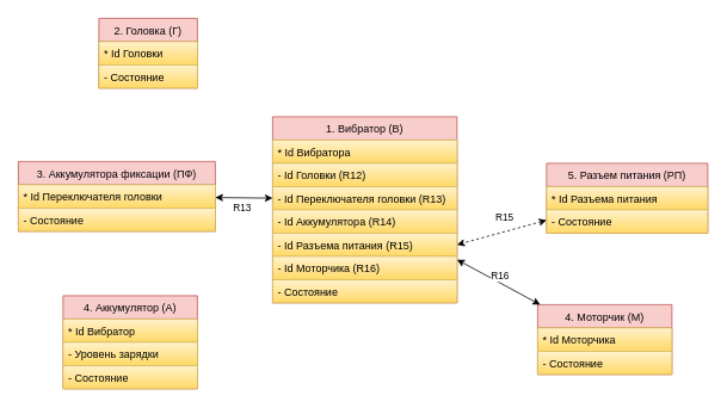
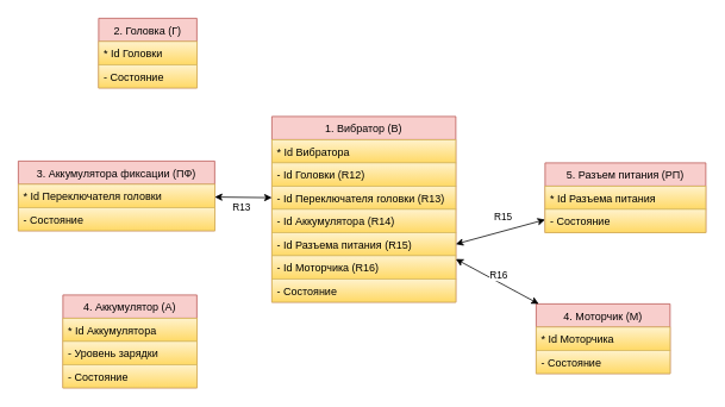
  <mxCell id="0" />
  <mxCell id="1" parent="0" />
  <mxCell id="2" value="1. Вибратор (В)" style="swimlane;fontStyle=0;childLayout=stackLayout;horizontal=1;startSize=26;fillColor=#f8cecc;horizontalStack=0;resizeParent=1;resizeParentMax=0;resizeLast=0;collapsible=1;marginBottom=0;strokeColor=#b85450;" parent="1" vertex="1"><mxGeometry x="304" y="130" width="206" height="208" as="geometry" /></mxCell>
  <mxCell id="3" value="* Id Вибратора" style="text;strokeColor=#d6b656;fillColor=#fff2cc;align=left;verticalAlign=top;spacingLeft=4;spacingRight=4;overflow=hidden;rotatable=0;points=[[0,0.5],[1,0.5]];portConstraint=eastwest;gradientColor=#ffd966;" parent="2" vertex="1"><mxGeometry y="26" width="206" height="26" as="geometry" /></mxCell>
  <mxCell id="4" value="- Id Головки (R12)" style="text;strokeColor=#d6b656;fillColor=#fff2cc;align=left;verticalAlign=top;spacingLeft=4;spacingRight=4;overflow=hidden;rotatable=0;points=[[0,0.5],[1,0.5]];portConstraint=eastwest;gradientColor=#ffd966;" parent="2" vertex="1"><mxGeometry y="52" width="206" height="26" as="geometry" /></mxCell>
  <mxCell id="5" value="- Id Переключателя головки (R13)" style="text;strokeColor=#d6b656;fillColor=#fff2cc;align=left;verticalAlign=top;spacingLeft=4;spacingRight=4;overflow=hidden;rotatable=0;points=[[0,0.5],[1,0.5]];portConstraint=eastwest;gradientColor=#ffd966;" parent="2" vertex="1"><mxGeometry y="78" width="206" height="26" as="geometry" /></mxCell>
  <mxCell id="6" value="- Id Аккумулятора (R14)" style="text;strokeColor=#d6b656;fillColor=#fff2cc;align=left;verticalAlign=top;spacingLeft=4;spacingRight=4;overflow=hidden;rotatable=0;points=[[0,0.5],[1,0.5]];portConstraint=eastwest;gradientColor=#ffd966;" parent="2" vertex="1"><mxGeometry y="104" width="206" height="26" as="geometry" /></mxCell>
  <mxCell id="7" value="- Id Разъема питания (R15)" style="text;strokeColor=#d6b656;fillColor=#fff2cc;align=left;verticalAlign=top;spacingLeft=4;spacingRight=4;overflow=hidden;rotatable=0;points=[[0,0.5],[1,0.5]];portConstraint=eastwest;gradientColor=#ffd966;" parent="2" vertex="1"><mxGeometry y="130" width="206" height="26" as="geometry" /></mxCell>
  <mxCell id="8" value="- Id Моторчика (R16)" style="text;strokeColor=#d6b656;fillColor=#fff2cc;align=left;verticalAlign=top;spacingLeft=4;spacingRight=4;overflow=hidden;rotatable=0;points=[[0,0.5],[1,0.5]];portConstraint=eastwest;gradientColor=#ffd966;" parent="2" vertex="1"><mxGeometry y="156" width="206" height="26" as="geometry" /></mxCell>
  <mxCell id="9" value="- Состояние" style="text;strokeColor=#d6b656;fillColor=#fff2cc;align=left;verticalAlign=top;spacingLeft=4;spacingRight=4;overflow=hidden;rotatable=0;points=[[0,0.5],[1,0.5]];portConstraint=eastwest;gradientColor=#ffd966;" parent="2" vertex="1"><mxGeometry y="182" width="206" height="26" as="geometry" /></mxCell>
  <mxCell id="10" value="2. Головка (Г)" style="swimlane;fontStyle=0;childLayout=stackLayout;horizontal=1;startSize=26;fillColor=#f8cecc;horizontalStack=0;resizeParent=1;resizeParentMax=0;resizeLast=0;collapsible=1;marginBottom=0;strokeColor=#b85450;" parent="1" vertex="1"><mxGeometry x="110" y="20" width="110" height="78" as="geometry" /></mxCell>
  <mxCell id="11" value="* Id Головки" style="text;strokeColor=#d6b656;fillColor=#fff2cc;align=left;verticalAlign=top;spacingLeft=4;spacingRight=4;overflow=hidden;rotatable=0;points=[[0,0.5],[1,0.5]];portConstraint=eastwest;gradientColor=#ffd966;" parent="10" vertex="1"><mxGeometry y="26" width="110" height="26" as="geometry" /></mxCell>
  <mxCell id="12" value="- Состояние" style="text;strokeColor=#d6b656;fillColor=#fff2cc;align=left;verticalAlign=top;spacingLeft=4;spacingRight=4;overflow=hidden;rotatable=0;points=[[0,0.5],[1,0.5]];portConstraint=eastwest;gradientColor=#ffd966;" parent="10" vertex="1"><mxGeometry y="52" width="110" height="26" as="geometry" /></mxCell>
  <mxCell id="13" value="3. Аккумулятора фиксации (ПФ)" style="swimlane;fontStyle=0;childLayout=stackLayout;horizontal=1;startSize=26;fillColor=#f8cecc;horizontalStack=0;resizeParent=1;resizeParentMax=0;resizeLast=0;collapsible=1;marginBottom=0;strokeColor=#b85450;" parent="1" vertex="1"><mxGeometry x="20" y="180" width="220" height="78" as="geometry" /></mxCell>
  <mxCell id="14" value="* Id Переключателя головки&#10;&#10;&#10;" style="text;strokeColor=#d6b656;fillColor=#fff2cc;align=left;verticalAlign=top;spacingLeft=4;spacingRight=4;overflow=hidden;rotatable=0;points=[[0,0.5],[1,0.5]];portConstraint=eastwest;gradientColor=#ffd966;" parent="13" vertex="1"><mxGeometry y="26" width="220" height="26" as="geometry" /></mxCell>
  <mxCell id="15" value="- Состояние" style="text;strokeColor=#d6b656;fillColor=#fff2cc;align=left;verticalAlign=top;spacingLeft=4;spacingRight=4;overflow=hidden;rotatable=0;points=[[0,0.5],[1,0.5]];portConstraint=eastwest;gradientColor=#ffd966;" parent="13" vertex="1"><mxGeometry y="52" width="220" height="26" as="geometry" /></mxCell>
  <mxCell id="16" style="edgeStyle=orthogonalEdgeStyle;rounded=0;orthogonalLoop=1;jettySize=auto;html=1;exitX=1;exitY=0.5;exitDx=0;exitDy=0;" parent="13" source="14" target="14" edge="1"><mxGeometry relative="1" as="geometry" /></mxCell>
  <mxCell id="17" value="4. Аккумулятор (А)" style="swimlane;fontStyle=0;childLayout=stackLayout;horizontal=1;startSize=26;fillColor=#f8cecc;horizontalStack=0;resizeParent=1;resizeParentMax=0;resizeLast=0;collapsible=1;marginBottom=0;strokeColor=#b85450;" parent="1" vertex="1"><mxGeometry x="70" y="330" width="150" height="104" as="geometry"><mxRectangle x="650" y="290" width="130" height="26" as="alternateBounds" /></mxGeometry></mxCell>
- <mxCell id="18" value="* Id Вибратор" style="text;strokeColor=#d6b656;fillColor=#fff2cc;align=left;verticalAlign=top;spacingLeft=4;spacingRight=4;overflow=hidden;rotatable=0;points=[[0,0.5],[1,0.5]];portConstraint=eastwest;gradientColor=#ffd966;" parent="17" vertex="1"><mxGeometry y="26" width="150" height="26" as="geometry" /></mxCell>
+ <mxCell id="18" value="* Id Аккумулятора" style="text;strokeColor=#d6b656;fillColor=#fff2cc;align=left;verticalAlign=top;spacingLeft=4;spacingRight=4;overflow=hidden;rotatable=0;points=[[0,0.5],[1,0.5]];portConstraint=eastwest;gradientColor=#ffd966;" parent="17" vertex="1"><mxGeometry y="26" width="150" height="26" as="geometry" /></mxCell>
  <mxCell id="19" value="- Уровень зарядки    " style="text;strokeColor=#d6b656;fillColor=#fff2cc;align=left;verticalAlign=top;spacingLeft=4;spacingRight=4;overflow=hidden;rotatable=0;points=[[0,0.5],[1,0.5]];portConstraint=eastwest;gradientColor=#ffd966;" parent="17" vertex="1"><mxGeometry y="52" width="150" height="26" as="geometry" /></mxCell>
  <mxCell id="20" value="- Состояние" style="text;strokeColor=#d6b656;fillColor=#fff2cc;align=left;verticalAlign=top;spacingLeft=4;spacingRight=4;overflow=hidden;rotatable=0;points=[[0,0.5],[1,0.5]];portConstraint=eastwest;gradientColor=#ffd966;" parent="17" vertex="1"><mxGeometry y="78" width="150" height="26" as="geometry" /></mxCell>
  <mxCell id="21" value="" style="endArrow=classic;startArrow=classic;html=1;entryX=0;entryY=0.5;entryDx=0;entryDy=0;" parent="1" source="13" target="5" edge="1"><mxGeometry width="50" height="50" relative="1" as="geometry"><mxPoint x="410" y="420" as="sourcePoint" /><mxPoint x="324" y="254" as="targetPoint" /></mxGeometry></mxCell>
  <mxCell id="22" value="R13" style="edgeLabel;html=1;align=center;verticalAlign=middle;resizable=0;points=[];" parent="21" vertex="1" connectable="0"><mxGeometry x="0.518" y="-5" relative="1" as="geometry"><mxPoint x="-19" y="6" as="offset" /></mxGeometry></mxCell>
  <mxCell id="23" value="5. Разъем питания (РП)" style="swimlane;fontStyle=0;childLayout=stackLayout;horizontal=1;startSize=26;fillColor=#f8cecc;horizontalStack=0;resizeParent=1;resizeParentMax=0;resizeLast=0;collapsible=1;marginBottom=0;strokeColor=#b85450;" parent="1" vertex="1"><mxGeometry x="610" y="182" width="180" height="78" as="geometry"><mxRectangle x="650" y="290" width="130" height="26" as="alternateBounds" /></mxGeometry></mxCell>
  <mxCell id="24" value="* Id Разъема питания " style="text;strokeColor=#d6b656;fillColor=#fff2cc;align=left;verticalAlign=top;spacingLeft=4;spacingRight=4;overflow=hidden;rotatable=0;points=[[0,0.5],[1,0.5]];portConstraint=eastwest;gradientColor=#ffd966;" parent="23" vertex="1"><mxGeometry y="26" width="180" height="26" as="geometry" /></mxCell>
  <mxCell id="25" value="- Состояние" style="text;strokeColor=#d6b656;fillColor=#fff2cc;align=left;verticalAlign=top;spacingLeft=4;spacingRight=4;overflow=hidden;rotatable=0;points=[[0,0.5],[1,0.5]];portConstraint=eastwest;gradientColor=#ffd966;" parent="23" vertex="1"><mxGeometry y="52" width="180" height="26" as="geometry" /></mxCell>
- <mxCell id="26" value="" style="endArrow=classic;startArrow=classic;html=1;entryX=1;entryY=0.5;entryDx=0;entryDy=0;dashed=1;" parent="1" source="23" target="7" edge="1"><mxGeometry width="50" height="50" relative="1" as="geometry"><mxPoint x="630" y="213.959" as="sourcePoint" /><mxPoint x="500" y="195.001" as="targetPoint" /></mxGeometry></mxCell>
+ <mxCell id="26" value="" style="endArrow=classic;startArrow=classic;html=1;entryX=1;entryY=0.5;entryDx=0;entryDy=0;" parent="1" source="23" target="7" edge="1"><mxGeometry width="50" height="50" relative="1" as="geometry"><mxPoint x="630" y="213.959" as="sourcePoint" /><mxPoint x="500" y="195.001" as="targetPoint" /></mxGeometry></mxCell>
  <mxCell id="27" value="R15" style="edgeLabel;html=1;align=center;verticalAlign=middle;resizable=0;points=[];" parent="26" vertex="1" connectable="0"><mxGeometry x="-0.251" relative="1" as="geometry"><mxPoint x="-10" y="-13" as="offset" /></mxGeometry></mxCell>
  <mxCell id="28" value="4. Моторчик (М)" style="swimlane;fontStyle=0;childLayout=stackLayout;horizontal=1;startSize=26;fillColor=#f8cecc;horizontalStack=0;resizeParent=1;resizeParentMax=0;resizeLast=0;collapsible=1;marginBottom=0;strokeColor=#b85450;" parent="1" vertex="1"><mxGeometry x="600" y="340" width="150" height="78" as="geometry" /></mxCell>
  <mxCell id="29" value="* Id Моторчика" style="text;strokeColor=#d6b656;fillColor=#fff2cc;align=left;verticalAlign=top;spacingLeft=4;spacingRight=4;overflow=hidden;rotatable=0;points=[[0,0.5],[1,0.5]];portConstraint=eastwest;gradientColor=#ffd966;" parent="28" vertex="1"><mxGeometry y="26" width="150" height="26" as="geometry" /></mxCell>
  <mxCell id="30" value="- Состояние" style="text;strokeColor=#d6b656;fillColor=#fff2cc;align=left;verticalAlign=top;spacingLeft=4;spacingRight=4;overflow=hidden;rotatable=0;points=[[0,0.5],[1,0.5]];portConstraint=eastwest;gradientColor=#ffd966;" parent="28" vertex="1"><mxGeometry y="52" width="150" height="26" as="geometry" /></mxCell>
  <mxCell id="31" value="" style="endArrow=classic;startArrow=classic;html=1;" parent="1" source="28" target="2" edge="1"><mxGeometry width="50" height="50" relative="1" as="geometry"><mxPoint x="600" y="244" as="sourcePoint" /><mxPoint x="520" y="244" as="targetPoint" /></mxGeometry></mxCell>
  <mxCell id="32" value="R16" style="edgeLabel;html=1;align=center;verticalAlign=middle;resizable=0;points=[];" parent="31" vertex="1" connectable="0"><mxGeometry x="-0.251" relative="1" as="geometry"><mxPoint x="-10" y="-13" as="offset" /></mxGeometry></mxCell>
